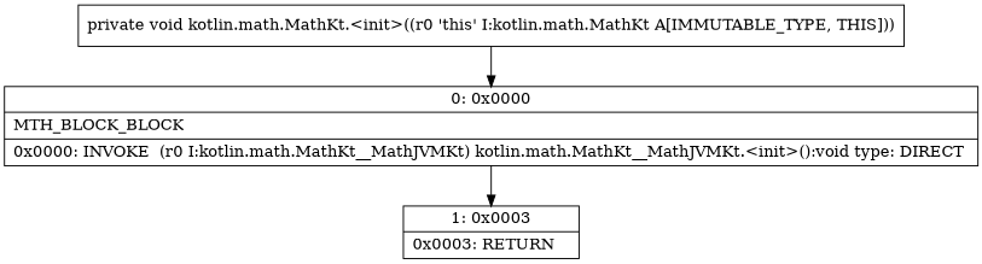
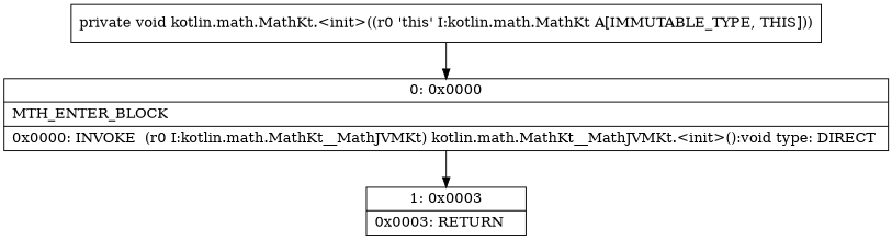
  digraph {
    node [shape=record]
-   n1 [label="{0\:\ 0x0000|MTH_BLOCK_BLOCK\l|0x0000: INVOKE  (r0 I:kotlin.math.MathKt__MathJVMKt) kotlin.math.MathKt__MathJVMKt.\<init\>():void type: DIRECT \l}"]
+   n1 [label="{0\:\ 0x0000|MTH_ENTER_BLOCK\l|0x0000: INVOKE  (r0 I:kotlin.math.MathKt__MathJVMKt) kotlin.math.MathKt__MathJVMKt.\<init\>():void type: DIRECT \l}"]
    n2 [label="{1\:\ 0x0003|0x0003: RETURN   \l}"]
    n3 [label="{private void kotlin.math.MathKt.\<init\>((r0 'this' I:kotlin.math.MathKt A[IMMUTABLE_TYPE, THIS])) }"]
    n1 -> n2
    n3 -> n1
  }
